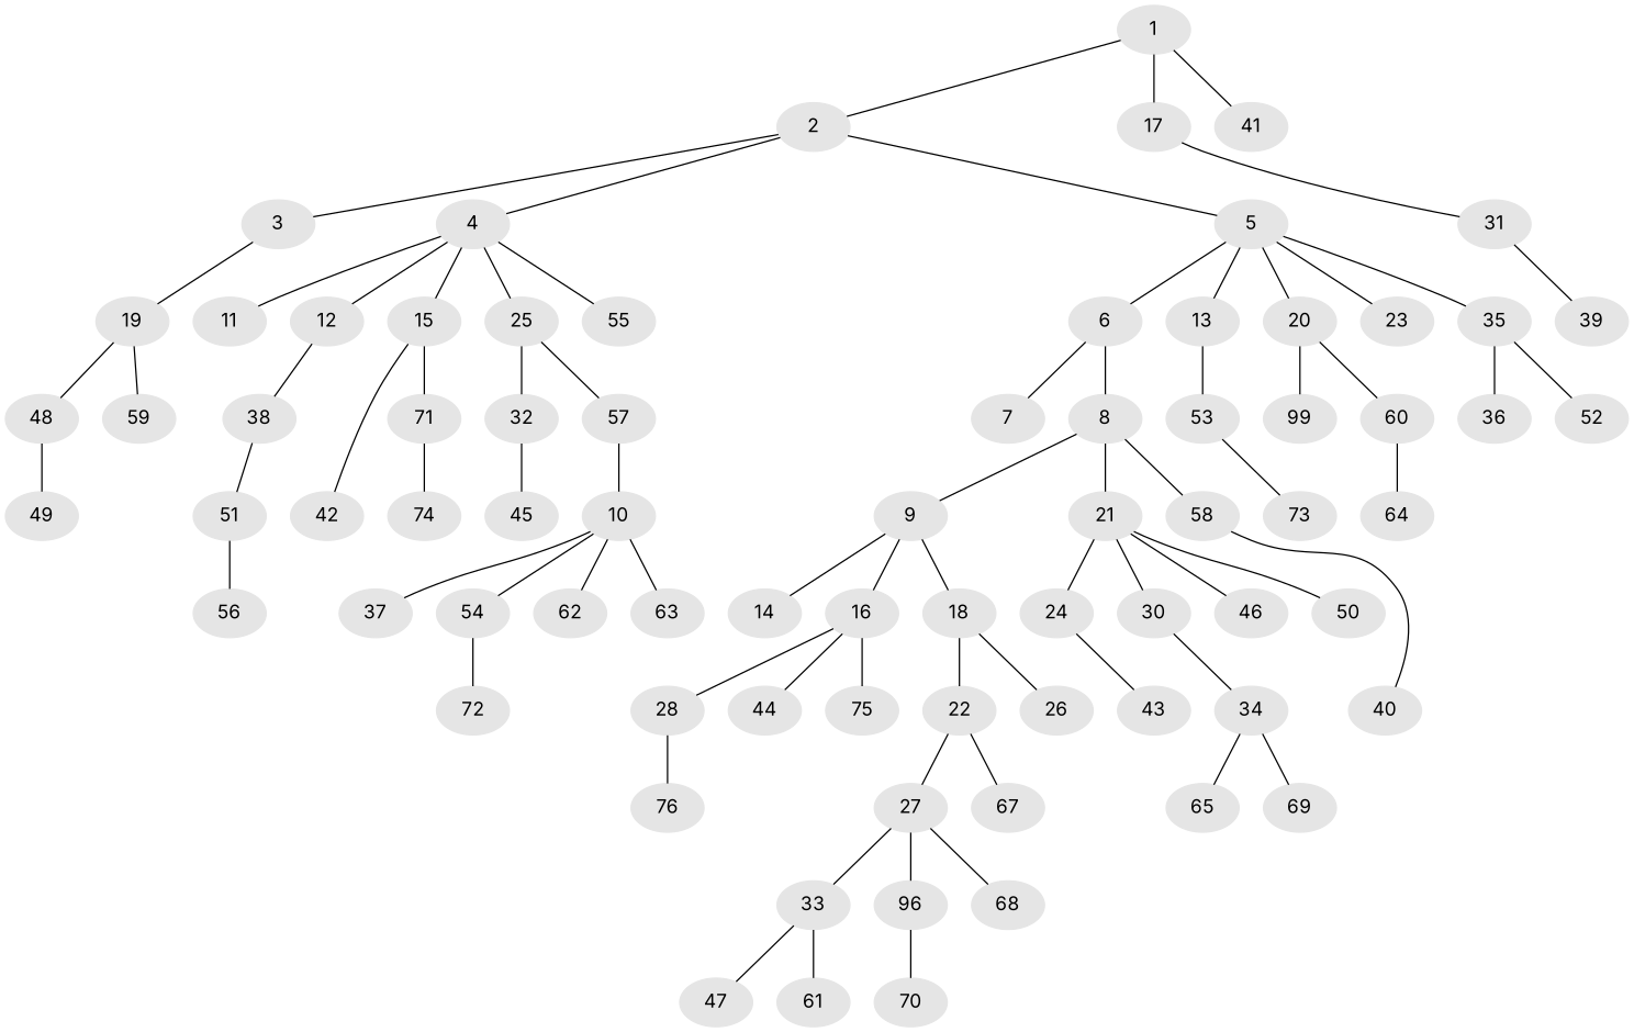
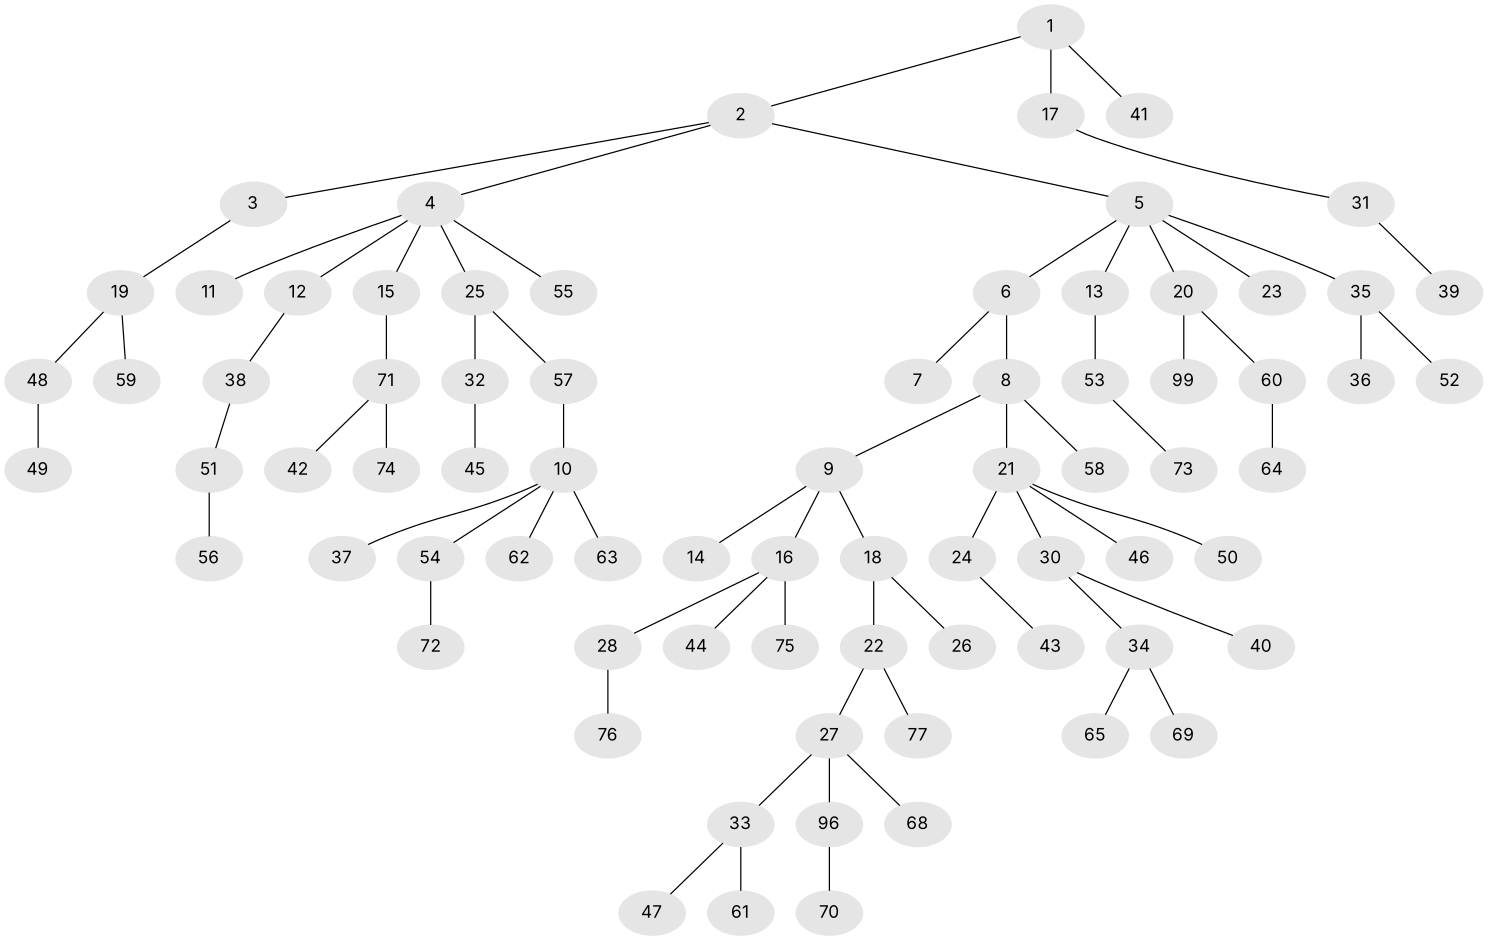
  graph {
    fontname=Inter
    node [color=gray90 fontname=Inter style=filled]
    edge [fontname=Inter]
    1
    2
    17
    41
    3
    4
    5
    31
    19
    11
    12
    15
    25
    55
    6
    13
    20
    23
    35
    48
    59
    38
    42
    71
    32
    57
    7
    8
    53
    n30 [label=99]
    60
    36
    52
    9
    21
    58
    14
    16
    18
    24
    30
    46
    50
    10
    37
    54
    62
    63
    28
    44
    75
    22
    26
    72
    51
    73
    74
    76
    39
    27
-   67
+   67 [label=77]
    49
    64
    43
    34
    40
    33
    n68 [label=96]
    68
    45
    47
    61
    70
    65
    69
    56
    1 -- 2
    1 -- 17
    1 -- 41
    2 -- 3
    2 -- 4
    2 -- 5
    17 -- 31
    3 -- 19
    4 -- 11
    4 -- 12
    4 -- 15
    4 -- 25
    4 -- 55
    5 -- 6
    5 -- 13
    5 -- 20
    5 -- 23
    5 -- 35
    31 -- 39
    19 -- 48
    19 -- 59
    12 -- 38
-   15 -- 42
+   71 -- 42
    15 -- 71
    25 -- 32
    25 -- 57
    6 -- 7
    6 -- 8
    13 -- 53
    20 -- n30
    20 -- 60
    35 -- 36
    35 -- 52
    48 -- 49
    38 -- 51
    71 -- 74
    32 -- 45
    57 -- 10
    8 -- 9
    8 -- 21
    8 -- 58
    53 -- 73
    60 -- 64
    9 -- 14
    9 -- 16
    9 -- 18
    21 -- 24
    21 -- 30
    21 -- 46
    21 -- 50
    16 -- 28
    16 -- 44
    16 -- 75
    18 -- 22
    18 -- 26
    24 -- 43
    30 -- 34
-   58 -- 40
+   30 -- 40
    10 -- 37
    10 -- 54
    10 -- 62
    10 -- 63
    54 -- 72
    28 -- 76
    22 -- 27
    22 -- 67
    51 -- 56
    27 -- 33
    27 -- n68
    27 -- 68
    34 -- 65
    34 -- 69
    33 -- 47
    33 -- 61
    n68 -- 70
  }
